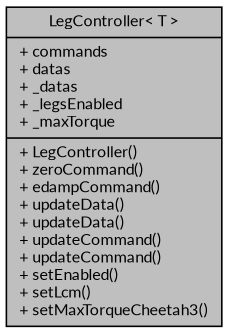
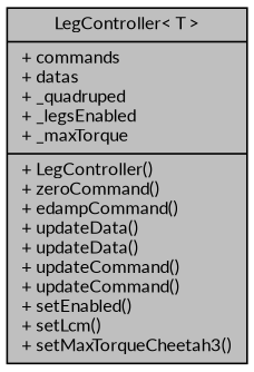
  digraph {
    fontname=Lato
-   n1 [color=black fillcolor=grey75 fontcolor=black fontname=Lato fontsize=10 height=0.2 label="{LegController\< T \>\n|+ commands\l+ datas\l+ _datas\l+ _legsEnabled\l+ _maxTorque\l|+ LegController()\l+ zeroCommand()\l+ edampCommand()\l+ updateData()\l+ updateData()\l+ updateCommand()\l+ updateCommand()\l+ setEnabled()\l+ setLcm()\l+ setMaxTorqueCheetah3()\l}" shape=record style=filled width=0.4]
+   n1 [color=black fillcolor=grey75 fontcolor=black fontname=Lato fontsize=10 height=0.2 label="{LegController\< T \>\n|+ commands\l+ datas\l+ _quadruped\l+ _legsEnabled\l+ _maxTorque\l|+ LegController()\l+ zeroCommand()\l+ edampCommand()\l+ updateData()\l+ updateData()\l+ updateCommand()\l+ updateCommand()\l+ setEnabled()\l+ setLcm()\l+ setMaxTorqueCheetah3()\l}" shape=record style=filled width=0.4]
  }
